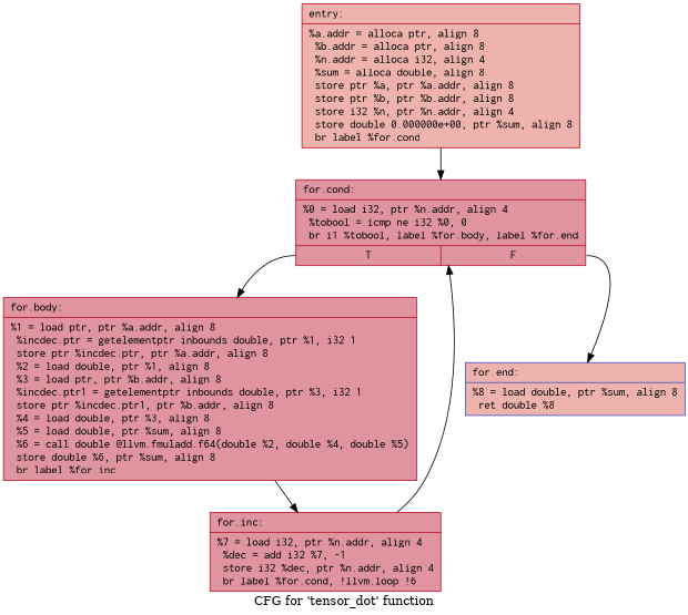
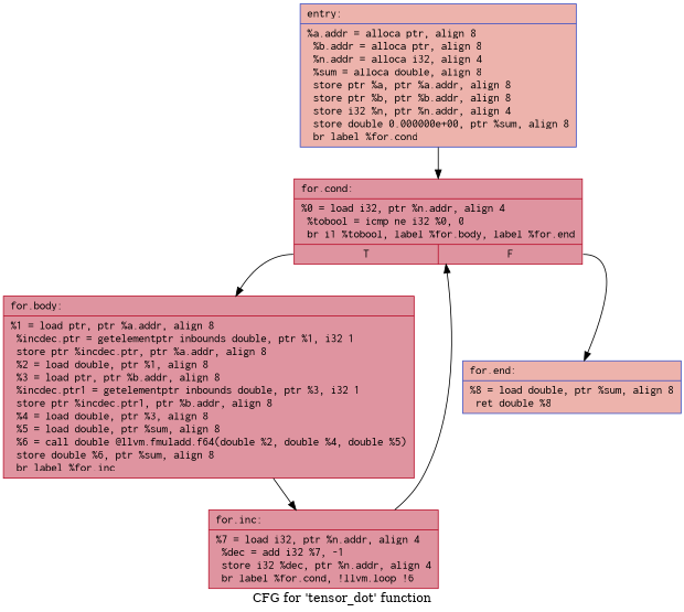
  digraph {
    label="CFG for 'tensor_dot' function"
    node [color="#b70d28ff" fillcolor="#b70d2870" fontname=Courier shape=record style=filled]
-   n1 [fillcolor="#d6524470" label="{entry:\l|  %a.addr = alloca ptr, align 8\l  %b.addr = alloca ptr, align 8\l  %n.addr = alloca i32, align 4\l  %sum = alloca double, align 8\l  store ptr %a, ptr %a.addr, align 8\l  store ptr %b, ptr %b.addr, align 8\l  store i32 %n, ptr %n.addr, align 4\l  store double 0.000000e+00, ptr %sum, align 8\l  br label %for.cond\l}"]
+   n1 [color="#3d50c3ff" fillcolor="#d6524470" label="{entry:\l|  %a.addr = alloca ptr, align 8\l  %b.addr = alloca ptr, align 8\l  %n.addr = alloca i32, align 4\l  %sum = alloca double, align 8\l  store ptr %a, ptr %a.addr, align 8\l  store ptr %b, ptr %b.addr, align 8\l  store i32 %n, ptr %n.addr, align 4\l  store double 0.000000e+00, ptr %sum, align 8\l  br label %for.cond\l}"]
    n2 [label="{for.cond:\l|  %0 = load i32, ptr %n.addr, align 4\l  %tobool = icmp ne i32 %0, 0\l  br i1 %tobool, label %for.body, label %for.end\l|{<s0>T|<s1>F}}"]
    n3 [label="{for.body:\l|  %1 = load ptr, ptr %a.addr, align 8\l  %incdec.ptr = getelementptr inbounds double, ptr %1, i32 1\l  store ptr %incdec.ptr, ptr %a.addr, align 8\l  %2 = load double, ptr %1, align 8\l  %3 = load ptr, ptr %b.addr, align 8\l  %incdec.ptr1 = getelementptr inbounds double, ptr %3, i32 1\l  store ptr %incdec.ptr1, ptr %b.addr, align 8\l  %4 = load double, ptr %3, align 8\l  %5 = load double, ptr %sum, align 8\l  %6 = call double @llvm.fmuladd.f64(double %2, double %4, double %5)\l  store double %6, ptr %sum, align 8\l  br label %for.inc\l}"]
    n4 [color="#3d50c3ff" fillcolor="#d6524470" label="{for.end:\l|  %8 = load double, ptr %sum, align 8\l  ret double %8\l}"]
    n5 [label="{for.inc:\l|  %7 = load i32, ptr %n.addr, align 4\l  %dec = add i32 %7, -1\l  store i32 %dec, ptr %n.addr, align 4\l  br label %for.cond, !llvm.loop !6\l}"]
    n1 -> n2
    n2 -> n3 [tailport=s0]
    n2 -> n4 [tailport=s1]
    n3 -> n5
    n5 -> n2
  }
